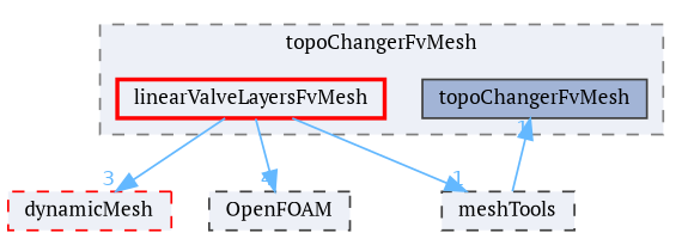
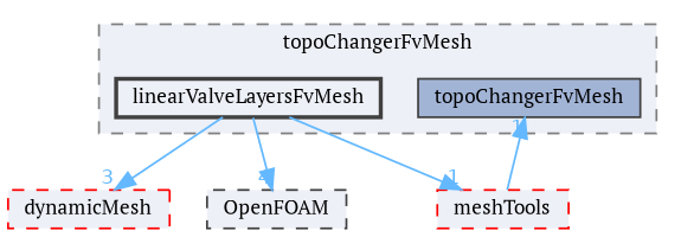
  digraph {
    compound=true
    fontname="PT Serif"
    node [color=grey25 fillcolor="#edf0f7" fontname="PT Serif" fontsize=10 shape=box style="filled,dashed"]
    edge [color=steelblue1 fontcolor=steelblue1 fontname="PT Serif" fontsize=10 headlabel=1 labeldistance=1.5 labelfontname=Helvetica labelfontsize=10]
    n1 [fillcolor="#a2b4d6" height=0.2 label=topoChangerFvMesh style=filled width=0.4]
-   n2 [color=red height=0.2 label=linearValveLayersFvMesh style="filled,bold" width=0.4]
+   n2 [height=0.2 label=linearValveLayersFvMesh style="filled,bold" width=0.4]
    n3 [color=red height=0.2 label=dynamicMesh width=0.4]
-   n4 [height=0.2 label=meshTools width=0.4]
+   n4 [color=red height=0.2 label=meshTools width=0.4]
    n5 [height=0.2 label=OpenFOAM width=0.4]
    subgraph cluster_1 {
      bgcolor="#edf0f7"
      fontsize=10
      label=topoChangerFvMesh
      pencolor=grey50
      style="filled,dashed"
      n1
      n2
    }
    n2 -> n3 [headlabel=3]
    n2 -> n4
    n2 -> n5 [headlabel=4]
    n4 -> n1
  }
